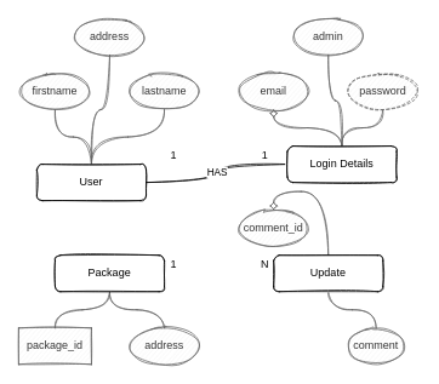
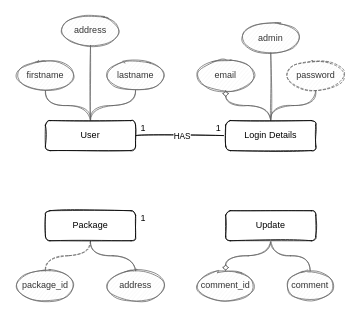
  <mxCell id="0" />
  <mxCell id="1" parent="0" />
  <mxCell id="2" value="email" style="ellipse;whiteSpace=wrap;html=1;align=center;rounded=1;sketch=1;fillColor=#f5f5f5;fontColor=#333333;strokeColor=#666666;" vertex="1" parent="1"><mxGeometry x="260" y="80" width="80" height="40" as="geometry" /></mxCell>
  <mxCell id="3" style="edgeStyle=orthogonalEdgeStyle;curved=1;rounded=1;sketch=1;orthogonalLoop=1;jettySize=auto;html=1;entryX=0.5;entryY=1;entryDx=0;entryDy=0;endArrow=none;endFill=0;fillColor=#f5f5f5;strokeColor=#666666;" edge="1" parent="1" source="8" target="14"><mxGeometry relative="1" as="geometry" /></mxCell>
  <mxCell id="4" style="edgeStyle=orthogonalEdgeStyle;curved=1;rounded=1;sketch=1;orthogonalLoop=1;jettySize=auto;html=1;entryX=0.5;entryY=1;entryDx=0;entryDy=0;endArrow=none;endFill=0;fillColor=#f5f5f5;strokeColor=#666666;" edge="1" parent="1" source="8" target="15"><mxGeometry relative="1" as="geometry" /></mxCell>
  <mxCell id="5" style="edgeStyle=orthogonalEdgeStyle;curved=1;rounded=1;sketch=1;orthogonalLoop=1;jettySize=auto;html=1;entryX=0;entryY=0.5;entryDx=0;entryDy=0;endArrow=none;endFill=0;" edge="1" parent="1" source="8" target="12"><mxGeometry relative="1" as="geometry" /></mxCell>
  <mxCell id="6" value="HAS" style="edgeLabel;html=1;align=center;verticalAlign=middle;resizable=0;points=[];" vertex="1" connectable="0" parent="5"><mxGeometry x="0.012" relative="1" as="geometry"><mxPoint as="offset" /></mxGeometry></mxCell>
  <mxCell id="7" style="edgeStyle=orthogonalEdgeStyle;curved=1;rounded=1;sketch=1;orthogonalLoop=1;jettySize=auto;html=1;entryX=0.5;entryY=1;entryDx=0;entryDy=0;endArrow=none;endFill=0;fillColor=#f5f5f5;strokeColor=#666666;" edge="1" parent="1" source="8" target="21"><mxGeometry relative="1" as="geometry" /></mxCell>
- <mxCell id="8" value="User" style="whiteSpace=wrap;html=1;align=center;rounded=1;sketch=1;" vertex="1" parent="1"><mxGeometry x="40" y="180" width="120" height="40" as="geometry" /></mxCell>
+ <mxCell id="8" value="User" style="whiteSpace=wrap;html=1;align=center;rounded=1;sketch=1;" vertex="1" parent="1"><mxGeometry x="60" y="160" width="120" height="40" as="geometry" /></mxCell>
  <mxCell id="9" style="edgeStyle=orthogonalEdgeStyle;curved=1;rounded=1;sketch=1;orthogonalLoop=1;jettySize=auto;html=1;entryX=0.5;entryY=1;entryDx=0;entryDy=0;endArrow=diamond;endFill=0;fillColor=#f5f5f5;strokeColor=#666666;" edge="1" parent="1" source="12" target="2"><mxGeometry relative="1" as="geometry" /></mxCell>
  <mxCell id="10" style="edgeStyle=orthogonalEdgeStyle;curved=1;rounded=1;sketch=1;orthogonalLoop=1;jettySize=auto;html=1;entryX=0.5;entryY=1;entryDx=0;entryDy=0;endArrow=none;endFill=0;fillColor=#f5f5f5;strokeColor=#666666;" edge="1" parent="1" source="12" target="13"><mxGeometry relative="1" as="geometry" /></mxCell>
  <mxCell id="11" style="edgeStyle=orthogonalEdgeStyle;curved=1;rounded=1;sketch=1;orthogonalLoop=1;jettySize=auto;html=1;entryX=0.5;entryY=1;entryDx=0;entryDy=0;endArrow=none;endFill=0;fillColor=#f5f5f5;strokeColor=#666666;" edge="1" parent="1" source="12" target="22"><mxGeometry relative="1" as="geometry" /></mxCell>
- <mxCell id="12" value="Login Details" style="whiteSpace=wrap;html=1;align=center;rounded=1;sketch=1;" vertex="1" parent="1"><mxGeometry x="315" y="160" width="120" height="40" as="geometry" /></mxCell>
+ <mxCell id="12" value="Login Details" style="whiteSpace=wrap;html=1;align=center;rounded=1;sketch=1;" vertex="1" parent="1"><mxGeometry x="300" y="160" width="120" height="40" as="geometry" /></mxCell>
  <mxCell id="13" value="password" style="ellipse;whiteSpace=wrap;html=1;align=center;rounded=1;sketch=1;dashed=1;fillColor=#f5f5f5;strokeColor=#666666;fontColor=#333333;" vertex="1" parent="1"><mxGeometry x="380" y="80" width="80" height="40" as="geometry" /></mxCell>
  <mxCell id="14" value="firstname" style="ellipse;whiteSpace=wrap;html=1;align=center;rounded=1;sketch=1;fillColor=#f5f5f5;fontColor=#333333;strokeColor=#666666;" vertex="1" parent="1"><mxGeometry x="20" y="80" width="80" height="40" as="geometry" /></mxCell>
  <mxCell id="15" value="lastname" style="ellipse;whiteSpace=wrap;html=1;align=center;rounded=1;sketch=1;fillColor=#f5f5f5;fontColor=#333333;strokeColor=#666666;" vertex="1" parent="1"><mxGeometry x="140" y="80" width="80" height="40" as="geometry" /></mxCell>
- <mxCell id="16" style="edgeStyle=orthogonalEdgeStyle;curved=1;rounded=1;sketch=1;orthogonalLoop=1;jettySize=auto;html=1;entryX=0.5;entryY=0;entryDx=0;entryDy=0;endArrow=none;endFill=0;fillColor=#f5f5f5;strokeColor=#666666;" edge="1" parent="1" source="18" target="23"><mxGeometry relative="1" as="geometry" /></mxCell>
+ <mxCell id="16" style="edgeStyle=orthogonalEdgeStyle;curved=1;rounded=1;sketch=1;orthogonalLoop=1;jettySize=auto;html=1;entryX=0.5;entryY=0;entryDx=0;entryDy=0;endArrow=none;endFill=0;fillColor=#f5f5f5;strokeColor=#666666;dashed=1;" edge="1" parent="1" source="18" target="23"><mxGeometry relative="1" as="geometry" /></mxCell>
  <mxCell id="17" style="edgeStyle=orthogonalEdgeStyle;curved=1;rounded=1;sketch=1;orthogonalLoop=1;jettySize=auto;html=1;entryX=0.5;entryY=0;entryDx=0;entryDy=0;endArrow=none;endFill=0;fillColor=#f5f5f5;strokeColor=#666666;" edge="1" parent="1" source="18" target="24"><mxGeometry relative="1" as="geometry" /></mxCell>
  <mxCell id="18" value="Package" style="whiteSpace=wrap;html=1;align=center;rounded=1;sketch=1;" vertex="1" parent="1"><mxGeometry x="60" y="280" width="120" height="40" as="geometry" /></mxCell>
  <mxCell id="19" value="1" style="text;html=1;align=center;verticalAlign=middle;resizable=0;points=[];autosize=1;strokeColor=none;fillColor=none;" vertex="1" parent="1"><mxGeometry x="180" y="160" width="20" height="20" as="geometry" /></mxCell>
  <mxCell id="20" value="1" style="text;html=1;align=center;verticalAlign=middle;resizable=0;points=[];autosize=1;strokeColor=none;fillColor=none;" vertex="1" parent="1"><mxGeometry x="280" y="160" width="20" height="20" as="geometry" /></mxCell>
  <mxCell id="21" value="address" style="ellipse;whiteSpace=wrap;html=1;align=center;rounded=1;sketch=1;fillColor=#f5f5f5;fontColor=#333333;strokeColor=#666666;" vertex="1" parent="1"><mxGeometry x="80" y="20" width="80" height="40" as="geometry" /></mxCell>
- <mxCell id="22" value="admin" style="ellipse;whiteSpace=wrap;html=1;align=center;rounded=1;sketch=1;fillColor=#f5f5f5;fontColor=#333333;strokeColor=#666666;" vertex="1" parent="1"><mxGeometry x="320" y="20" width="80" height="40" as="geometry" /></mxCell>
- <mxCell id="23" value="package_id" style="whiteSpace=wrap;html=1;align=center;sketch=1;fillColor=#f5f5f5;fontColor=#333333;strokeColor=#666666;rounded=0;" vertex="1" parent="1"><mxGeometry x="20" y="360" width="80" height="40" as="geometry" /></mxCell>
+ <mxCell id="22" value="admin" style="ellipse;whiteSpace=wrap;html=1;align=center;rounded=1;sketch=1;fillColor=#f5f5f5;fontColor=#333333;strokeColor=#666666;" vertex="1" parent="1"><mxGeometry x="320" y="30" width="80" height="40" as="geometry" /></mxCell>
+ <mxCell id="23" value="package_id" style="ellipse;whiteSpace=wrap;html=1;align=center;rounded=1;sketch=1;fillColor=#f5f5f5;fontColor=#333333;strokeColor=#666666;" vertex="1" parent="1"><mxGeometry x="20" y="360" width="80" height="40" as="geometry" /></mxCell>
  <mxCell id="24" value="address" style="ellipse;whiteSpace=wrap;html=1;align=center;rounded=1;sketch=1;fillColor=#f5f5f5;fontColor=#333333;strokeColor=#666666;" vertex="1" parent="1"><mxGeometry x="140" y="360" width="80" height="40" as="geometry" /></mxCell>
  <mxCell id="25" style="edgeStyle=orthogonalEdgeStyle;curved=1;rounded=1;sketch=1;orthogonalLoop=1;jettySize=auto;html=1;entryX=0.5;entryY=0;entryDx=0;entryDy=0;endArrow=none;endFill=0;fillColor=#f5f5f5;strokeColor=#666666;" edge="1" parent="1" source="27" target="30"><mxGeometry relative="1" as="geometry" /></mxCell>
  <mxCell id="26" style="edgeStyle=orthogonalEdgeStyle;curved=1;rounded=1;sketch=1;orthogonalLoop=1;jettySize=auto;html=1;entryX=0.5;entryY=0;entryDx=0;entryDy=0;endArrow=diamond;endFill=0;fillColor=#f5f5f5;strokeColor=#666666;" edge="1" parent="1" source="27" target="31"><mxGeometry relative="1" as="geometry" /></mxCell>
  <mxCell id="27" value="Update" style="whiteSpace=wrap;html=1;align=center;rounded=1;sketch=1;" vertex="1" parent="1"><mxGeometry x="300" y="280" width="120" height="40" as="geometry" /></mxCell>
  <mxCell id="28" value="1" style="text;html=1;align=center;verticalAlign=middle;resizable=0;points=[];autosize=1;strokeColor=none;fillColor=none;" vertex="1" parent="1"><mxGeometry x="180" y="280" width="20" height="20" as="geometry" /></mxCell>
- <mxCell id="29" value="N" style="text;html=1;align=center;verticalAlign=middle;resizable=0;points=[];autosize=1;strokeColor=none;fillColor=none;" vertex="1" parent="1"><mxGeometry x="280" y="280" width="20" height="20" as="geometry" /></mxCell>
  <mxCell id="30" value="comment" style="ellipse;whiteSpace=wrap;html=1;align=center;rounded=1;sketch=1;fillColor=#f5f5f5;fontColor=#333333;strokeColor=#666666;" vertex="1" parent="1"><mxGeometry x="380" y="360" width="65" height="40" as="geometry" /></mxCell>
- <mxCell id="31" value="comment_id" style="ellipse;whiteSpace=wrap;html=1;align=center;rounded=1;sketch=1;fillColor=#f5f5f5;fontColor=#333333;strokeColor=#666666;" vertex="1" parent="1"><mxGeometry x="260" y="230" width="80" height="40" as="geometry" /></mxCell>
+ <mxCell id="31" value="comment_id" style="ellipse;whiteSpace=wrap;html=1;align=center;rounded=1;sketch=1;fillColor=#f5f5f5;fontColor=#333333;strokeColor=#666666;" vertex="1" parent="1"><mxGeometry x="260" y="360" width="80" height="40" as="geometry" /></mxCell>
